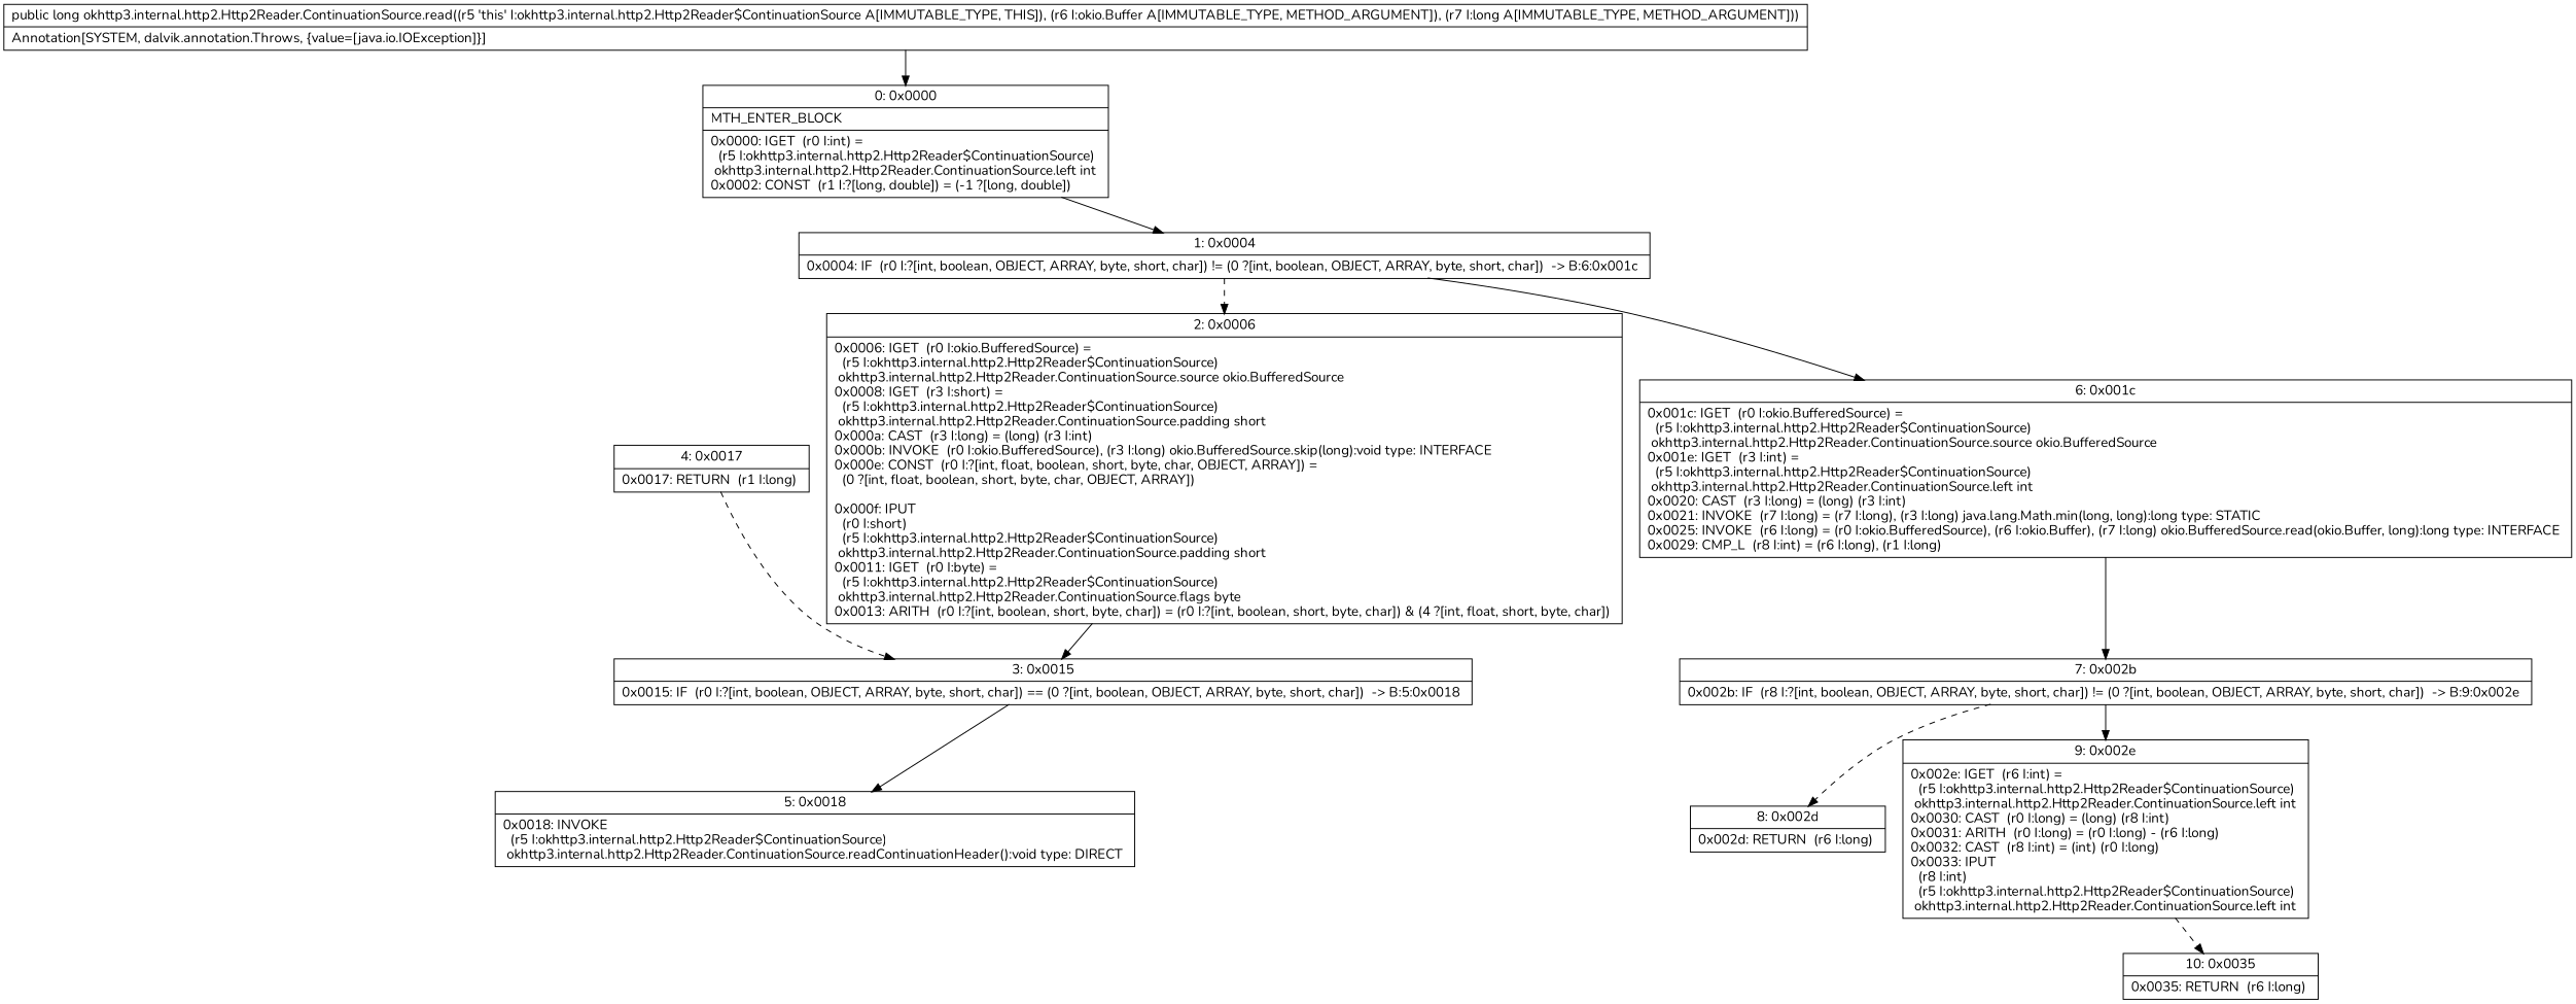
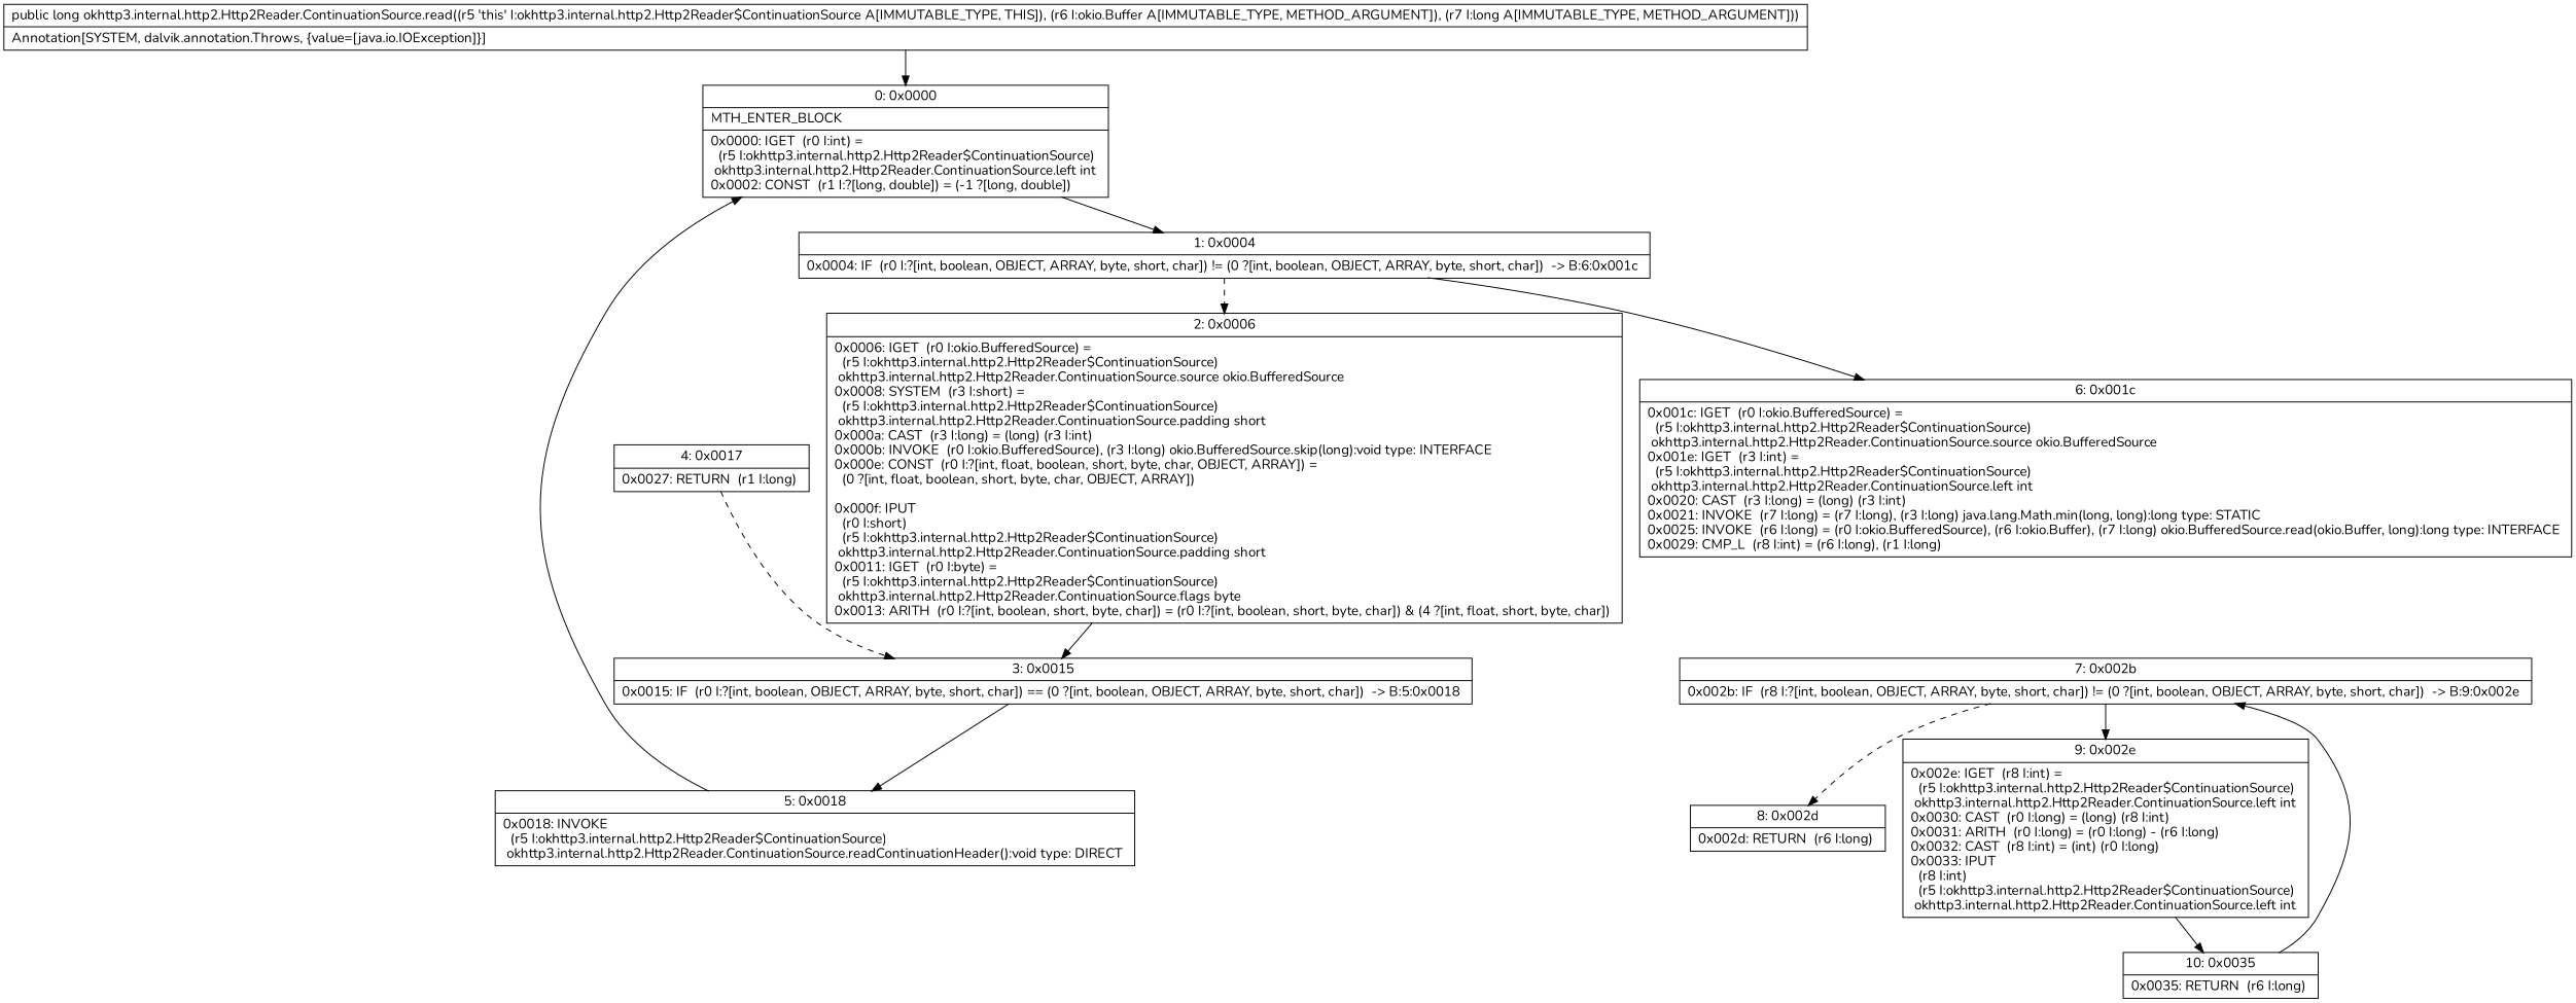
  digraph {
    fontname=Nunito
    node [fontname=Nunito shape=record]
    edge [fontname=Nunito]
    n1 [label="{0\:\ 0x0000|MTH_ENTER_BLOCK\l|0x0000: IGET  (r0 I:int) = \l  (r5 I:okhttp3.internal.http2.Http2Reader$ContinuationSource)\l okhttp3.internal.http2.Http2Reader.ContinuationSource.left int \l0x0002: CONST  (r1 I:?[long, double]) = (\-1 ?[long, double]) \l}"]
    n2 [label="{1\:\ 0x0004|0x0004: IF  (r0 I:?[int, boolean, OBJECT, ARRAY, byte, short, char]) != (0 ?[int, boolean, OBJECT, ARRAY, byte, short, char])  \-\> B:6:0x001c \l}"]
-   n3 [label="{2\:\ 0x0006|0x0006: IGET  (r0 I:okio.BufferedSource) = \l  (r5 I:okhttp3.internal.http2.Http2Reader$ContinuationSource)\l okhttp3.internal.http2.Http2Reader.ContinuationSource.source okio.BufferedSource \l0x0008: IGET  (r3 I:short) = \l  (r5 I:okhttp3.internal.http2.Http2Reader$ContinuationSource)\l okhttp3.internal.http2.Http2Reader.ContinuationSource.padding short \l0x000a: CAST  (r3 I:long) = (long) (r3 I:int) \l0x000b: INVOKE  (r0 I:okio.BufferedSource), (r3 I:long) okio.BufferedSource.skip(long):void type: INTERFACE \l0x000e: CONST  (r0 I:?[int, float, boolean, short, byte, char, OBJECT, ARRAY]) = \l  (0 ?[int, float, boolean, short, byte, char, OBJECT, ARRAY])\l \l0x000f: IPUT  \l  (r0 I:short)\l  (r5 I:okhttp3.internal.http2.Http2Reader$ContinuationSource)\l okhttp3.internal.http2.Http2Reader.ContinuationSource.padding short \l0x0011: IGET  (r0 I:byte) = \l  (r5 I:okhttp3.internal.http2.Http2Reader$ContinuationSource)\l okhttp3.internal.http2.Http2Reader.ContinuationSource.flags byte \l0x0013: ARITH  (r0 I:?[int, boolean, short, byte, char]) = (r0 I:?[int, boolean, short, byte, char]) & (4 ?[int, float, short, byte, char]) \l}"]
+   n3 [label="{2\:\ 0x0006|0x0006: IGET  (r0 I:okio.BufferedSource) = \l  (r5 I:okhttp3.internal.http2.Http2Reader$ContinuationSource)\l okhttp3.internal.http2.Http2Reader.ContinuationSource.source okio.BufferedSource \l0x0008: SYSTEM  (r3 I:short) = \l  (r5 I:okhttp3.internal.http2.Http2Reader$ContinuationSource)\l okhttp3.internal.http2.Http2Reader.ContinuationSource.padding short \l0x000a: CAST  (r3 I:long) = (long) (r3 I:int) \l0x000b: INVOKE  (r0 I:okio.BufferedSource), (r3 I:long) okio.BufferedSource.skip(long):void type: INTERFACE \l0x000e: CONST  (r0 I:?[int, float, boolean, short, byte, char, OBJECT, ARRAY]) = \l  (0 ?[int, float, boolean, short, byte, char, OBJECT, ARRAY])\l \l0x000f: IPUT  \l  (r0 I:short)\l  (r5 I:okhttp3.internal.http2.Http2Reader$ContinuationSource)\l okhttp3.internal.http2.Http2Reader.ContinuationSource.padding short \l0x0011: IGET  (r0 I:byte) = \l  (r5 I:okhttp3.internal.http2.Http2Reader$ContinuationSource)\l okhttp3.internal.http2.Http2Reader.ContinuationSource.flags byte \l0x0013: ARITH  (r0 I:?[int, boolean, short, byte, char]) = (r0 I:?[int, boolean, short, byte, char]) & (4 ?[int, float, short, byte, char]) \l}"]
    n4 [label="{6\:\ 0x001c|0x001c: IGET  (r0 I:okio.BufferedSource) = \l  (r5 I:okhttp3.internal.http2.Http2Reader$ContinuationSource)\l okhttp3.internal.http2.Http2Reader.ContinuationSource.source okio.BufferedSource \l0x001e: IGET  (r3 I:int) = \l  (r5 I:okhttp3.internal.http2.Http2Reader$ContinuationSource)\l okhttp3.internal.http2.Http2Reader.ContinuationSource.left int \l0x0020: CAST  (r3 I:long) = (long) (r3 I:int) \l0x0021: INVOKE  (r7 I:long) = (r7 I:long), (r3 I:long) java.lang.Math.min(long, long):long type: STATIC \l0x0025: INVOKE  (r6 I:long) = (r0 I:okio.BufferedSource), (r6 I:okio.Buffer), (r7 I:long) okio.BufferedSource.read(okio.Buffer, long):long type: INTERFACE \l0x0029: CMP_L  (r8 I:int) = (r6 I:long), (r1 I:long) \l}"]
    n5 [label="{3\:\ 0x0015|0x0015: IF  (r0 I:?[int, boolean, OBJECT, ARRAY, byte, short, char]) == (0 ?[int, boolean, OBJECT, ARRAY, byte, short, char])  \-\> B:5:0x0018 \l}"]
    n6 [label="{7\:\ 0x002b|0x002b: IF  (r8 I:?[int, boolean, OBJECT, ARRAY, byte, short, char]) != (0 ?[int, boolean, OBJECT, ARRAY, byte, short, char])  \-\> B:9:0x002e \l}"]
    n7 [label="{5\:\ 0x0018|0x0018: INVOKE  \l  (r5 I:okhttp3.internal.http2.Http2Reader$ContinuationSource)\l okhttp3.internal.http2.Http2Reader.ContinuationSource.readContinuationHeader():void type: DIRECT \l}"]
-   n8 [label="{4\:\ 0x0017|0x0017: RETURN  (r1 I:long) \l}"]
+   n8 [label="{4\:\ 0x0017|0x0027: RETURN  (r1 I:long) \l}"]
    n9 [label="{8\:\ 0x002d|0x002d: RETURN  (r6 I:long) \l}"]
-   n10 [label="{9\:\ 0x002e|0x002e: IGET  (r6 I:int) = \l  (r5 I:okhttp3.internal.http2.Http2Reader$ContinuationSource)\l okhttp3.internal.http2.Http2Reader.ContinuationSource.left int \l0x0030: CAST  (r0 I:long) = (long) (r8 I:int) \l0x0031: ARITH  (r0 I:long) = (r0 I:long) \- (r6 I:long) \l0x0032: CAST  (r8 I:int) = (int) (r0 I:long) \l0x0033: IPUT  \l  (r8 I:int)\l  (r5 I:okhttp3.internal.http2.Http2Reader$ContinuationSource)\l okhttp3.internal.http2.Http2Reader.ContinuationSource.left int \l}"]
+   n10 [label="{9\:\ 0x002e|0x002e: IGET  (r8 I:int) = \l  (r5 I:okhttp3.internal.http2.Http2Reader$ContinuationSource)\l okhttp3.internal.http2.Http2Reader.ContinuationSource.left int \l0x0030: CAST  (r0 I:long) = (long) (r8 I:int) \l0x0031: ARITH  (r0 I:long) = (r0 I:long) \- (r6 I:long) \l0x0032: CAST  (r8 I:int) = (int) (r0 I:long) \l0x0033: IPUT  \l  (r8 I:int)\l  (r5 I:okhttp3.internal.http2.Http2Reader$ContinuationSource)\l okhttp3.internal.http2.Http2Reader.ContinuationSource.left int \l}"]
    n11 [label="{10\:\ 0x0035|0x0035: RETURN  (r6 I:long) \l}"]
    n12 [label="{public long okhttp3.internal.http2.Http2Reader.ContinuationSource.read((r5 'this' I:okhttp3.internal.http2.Http2Reader$ContinuationSource A[IMMUTABLE_TYPE, THIS]), (r6 I:okio.Buffer A[IMMUTABLE_TYPE, METHOD_ARGUMENT]), (r7 I:long A[IMMUTABLE_TYPE, METHOD_ARGUMENT]))  | Annotation[SYSTEM, dalvik.annotation.Throws, \{value=[java.io.IOException]\}]\l}"]
    n1 -> n2
    n2 -> n3 [style=dashed]
    n2 -> n4
    n3 -> n5
-   n4 -> n6
+   n11 -> n6
    n5 -> n7
    n6 -> n9 [style=dashed]
    n6 -> n10
+   n7 -> n1
    n8 -> n5 [style=dashed]
-   n10 -> n11 [style=dashed]
+   n10 -> n11
    n12 -> n1
  }
